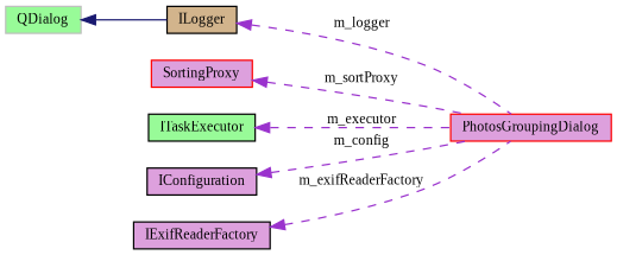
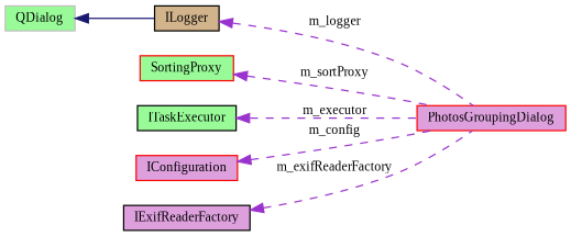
  digraph {
    fontname="Liberation Serif"
    rankdir=LR
    node [color=black fillcolor=plum fontname="Liberation Serif" fontsize=10 shape=record style=filled]
    edge [color=darkorchid3 dir=back fontname="Liberation Serif" fontsize=10 labelfontname=Helvetica labelfontsize=10 style=dashed]
    n1 [color=red fontcolor=black height=0.2 label=PhotosGroupingDialog width=0.4]
    n2 [color=grey75 fillcolor=palegreen height=0.2 label=QDialog width=0.4]
    n3 [fillcolor=tan height=0.2 label=ILogger width=0.4]
-   n4 [color=red height=0.2 label=SortingProxy width=0.4]
+   n4 [color=red fillcolor=palegreen height=0.2 label=SortingProxy width=0.4]
    n5 [fillcolor=palegreen height=0.2 label=ITaskExecutor width=0.4]
-   n6 [height=0.2 label=IConfiguration width=0.4]
+   n6 [color=red height=0.2 label=IConfiguration width=0.4]
    n7 [height=0.2 label=IExifReaderFactory width=0.4]
    n2 -> n3 [color=midnightblue style=solid]
    n3 -> n1 [label=" m_logger"]
    n4 -> n1 [label=" m_sortProxy"]
    n5 -> n1 [label=" m_executor"]
    n6 -> n1 [label=" m_config"]
    n7 -> n1 [label=" m_exifReaderFactory"]
  }
